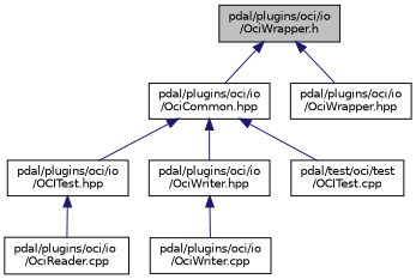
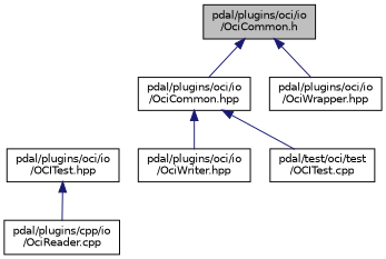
  digraph {
    node [color=black fillcolor=white fontname=Helvetica fontsize=10 shape=record style=filled]
    edge [color=midnightblue dir=back fontname=Helvetica fontsize=10 labelfontname=Helvetica labelfontsize=10 style=solid]
-   n1 [fillcolor=grey75 fontcolor=black height=0.2 label="pdal/plugins/oci/io\l/OciWrapper.h" width=0.4]
+   n1 [fillcolor=grey75 fontcolor=black height=0.2 label="pdal/plugins/oci/io\l/OciCommon.h" width=0.4]
    n2 [height=0.2 label="pdal/plugins/oci/io\l/OciCommon.hpp" width=0.4]
    n3 [height=0.2 label="pdal/plugins/oci/io\l/OciWrapper.hpp" width=0.4]
    n4 [height=0.2 label="pdal/plugins/oci/io\l/OCITest.hpp" width=0.4]
    n5 [height=0.2 label="pdal/plugins/oci/io\l/OciWriter.hpp" width=0.4]
    n6 [height=0.2 label="pdal/test/oci/test\l/OCITest.cpp" width=0.4]
-   n7 [height=0.2 label="pdal/plugins/oci/io\l/OciReader.cpp" width=0.4]
-   n8 [height=0.2 label="pdal/plugins/oci/io\l/OciWriter.cpp" width=0.4]
+   n7 [height=0.2 label="pdal/plugins/cpp/io\l/OciReader.cpp" width=0.4]
    n1 -> n2
    n1 -> n3
-   n2 -> n4
    n2 -> n5
    n2 -> n6
    n4 -> n7
-   n5 -> n8
  }
